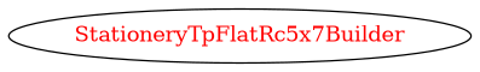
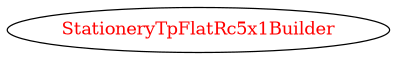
  digraph {
    concentrate=true
    rankdir=LR
    ranksep=2.0
    splines=ortho
-   StationeryTpFlatRc5x7Builder [fontcolor=red]
+   StationeryTpFlatRc5x7Builder [fontcolor=red label=StationeryTpFlatRc5x1Builder]
  }
